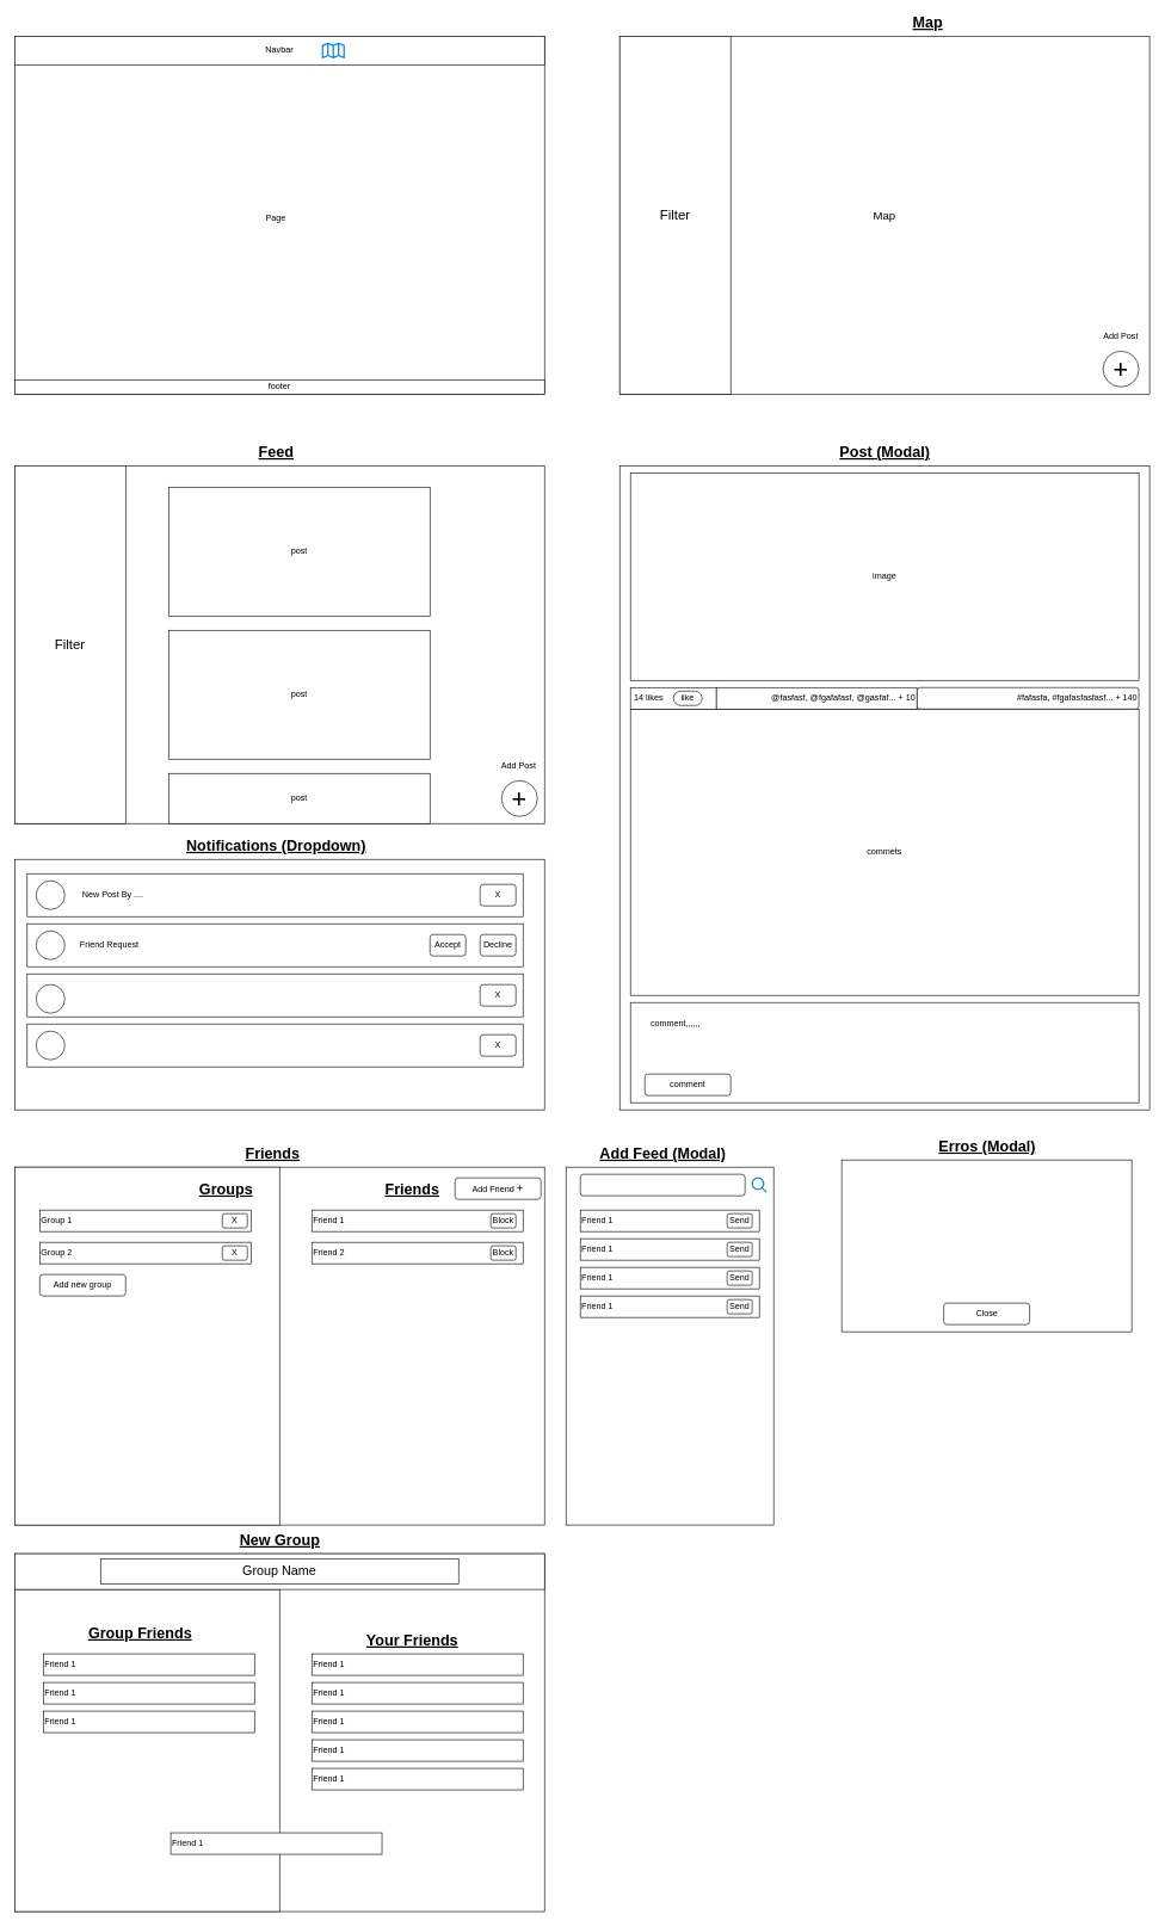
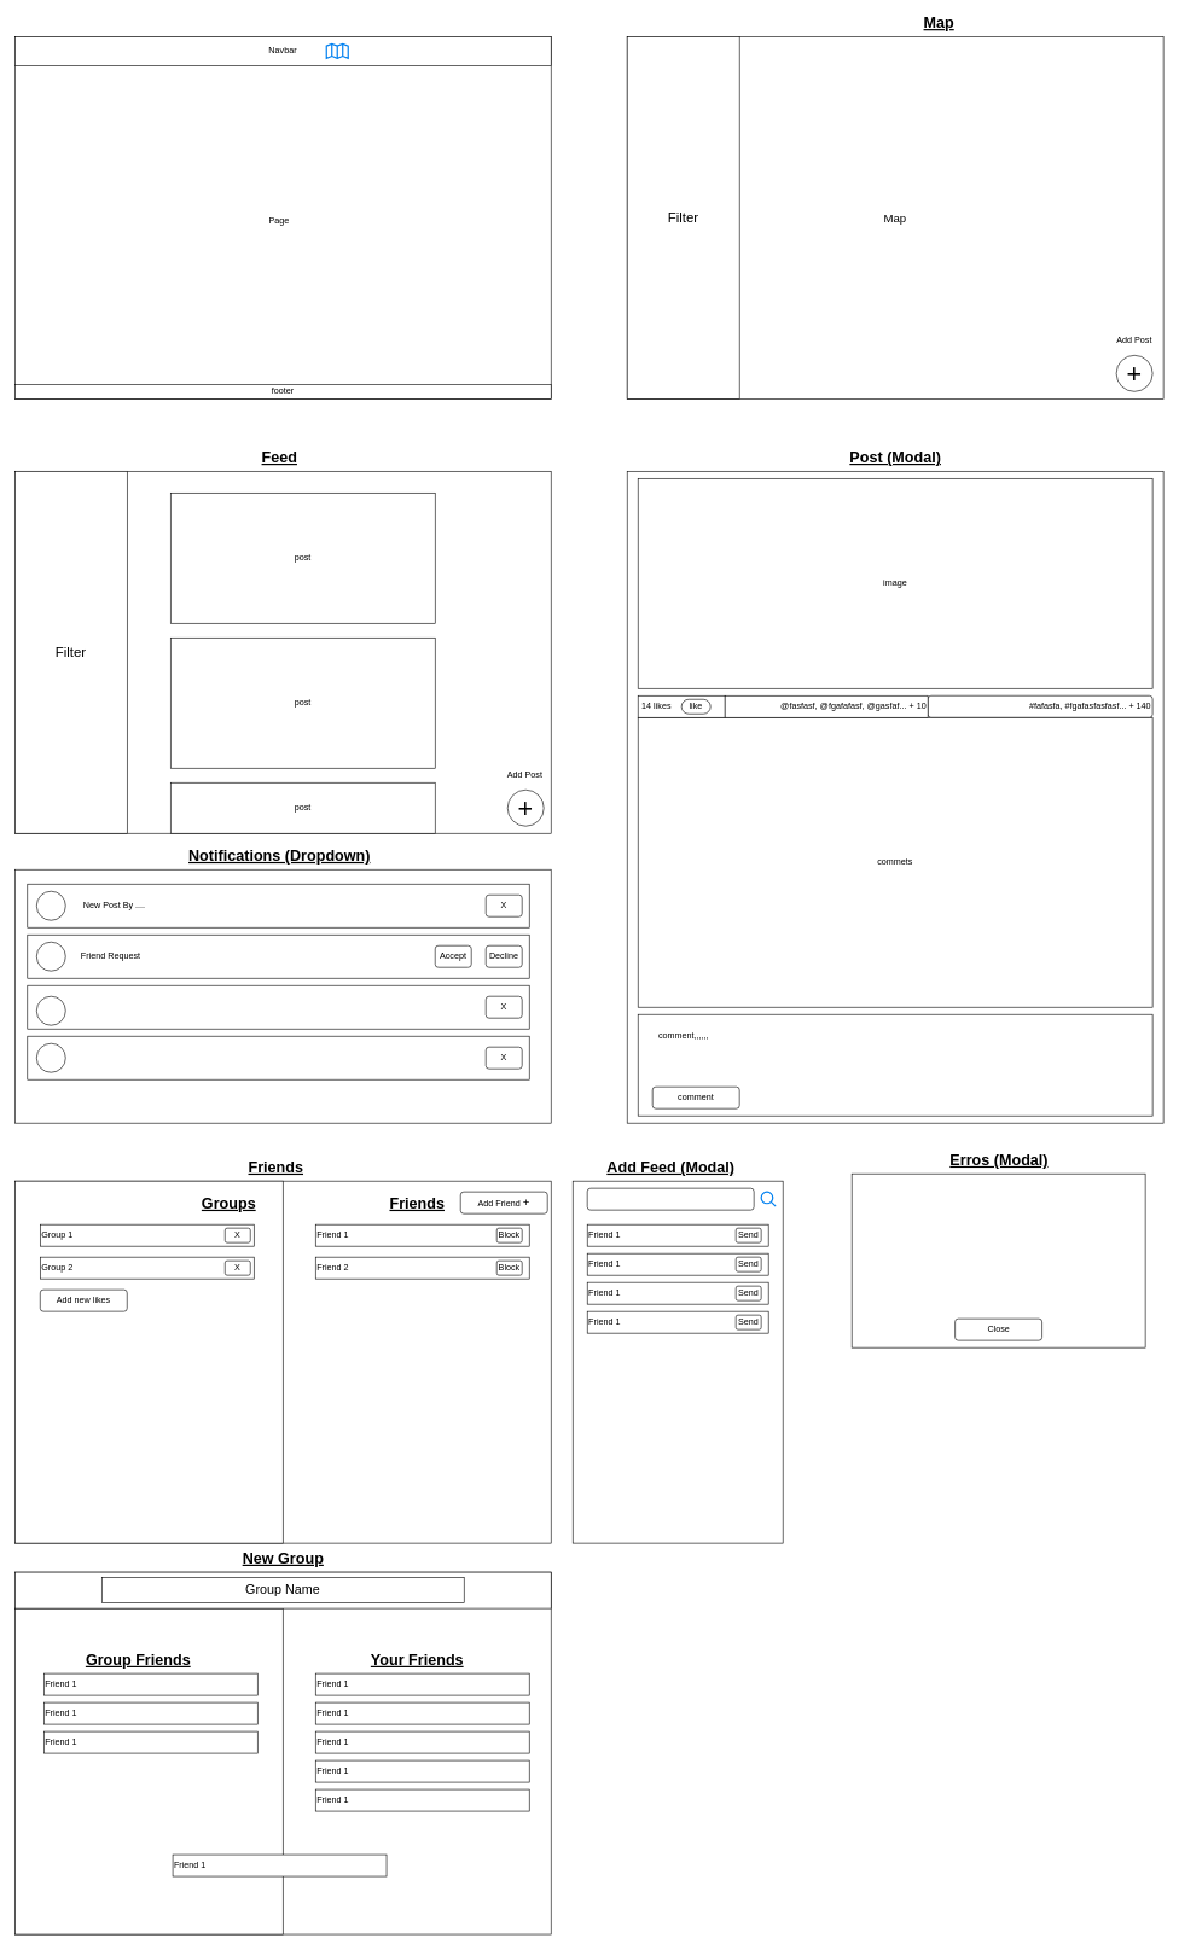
  <mxCell id="0" />
  <mxCell id="1" parent="0" />
  <mxCell id="2" value="" style="rounded=0;whiteSpace=wrap;html=1;" vertex="1" parent="1"><mxGeometry x="20" y="50" width="740" height="500" as="geometry" /></mxCell>
  <mxCell id="3" value="Navbar" style="rounded=0;whiteSpace=wrap;html=1;" vertex="1" parent="1"><mxGeometry x="20" y="50" width="740" height="40" as="geometry" /></mxCell>
  <mxCell id="4" value="footer" style="rounded=0;whiteSpace=wrap;html=1;" vertex="1" parent="1"><mxGeometry x="20" y="530" width="740" height="20" as="geometry" /></mxCell>
  <mxCell id="5" value="Page" style="text;html=1;strokeColor=none;fillColor=none;align=center;verticalAlign=middle;whiteSpace=wrap;rounded=0;" vertex="1" parent="1"><mxGeometry x="275" y="250" width="220" height="110" as="geometry" /></mxCell>
  <mxCell id="6" value="&lt;font style=&quot;font-size: 16px&quot;&gt;Map&lt;/font&gt;" style="rounded=0;whiteSpace=wrap;html=1;" vertex="1" parent="1"><mxGeometry x="865" y="50" width="740" height="500" as="geometry" /></mxCell>
  <mxCell id="7" value="&lt;font style=&quot;font-size: 21px&quot;&gt;&lt;b&gt;&lt;u&gt;Map&lt;/u&gt;&lt;/b&gt;&lt;/font&gt;" style="text;html=1;align=center;verticalAlign=middle;resizable=0;points=[];autosize=1;" vertex="1" parent="1"><mxGeometry x="1265" y="20" width="60" height="20" as="geometry" /></mxCell>
  <mxCell id="8" value="&lt;span style=&quot;font-size: 19px&quot;&gt;Filter&lt;/span&gt;" style="rounded=0;whiteSpace=wrap;html=1;" vertex="1" parent="1"><mxGeometry x="865" y="50" width="155" height="500" as="geometry" /></mxCell>
  <mxCell id="9" value="&lt;font style=&quot;font-size: 16px&quot;&gt;Feed&lt;/font&gt;" style="rounded=0;whiteSpace=wrap;html=1;" vertex="1" parent="1"><mxGeometry x="20" y="650" width="740" height="500" as="geometry" /></mxCell>
  <mxCell id="10" value="&lt;font style=&quot;font-size: 21px&quot;&gt;&lt;b&gt;&lt;u&gt;Feed&lt;/u&gt;&lt;/b&gt;&lt;/font&gt;" style="text;html=1;align=center;verticalAlign=middle;resizable=0;points=[];autosize=1;" vertex="1" parent="1"><mxGeometry x="355" y="620" width="60" height="20" as="geometry" /></mxCell>
  <mxCell id="11" value="&lt;span style=&quot;font-size: 19px&quot;&gt;Filter&lt;/span&gt;" style="rounded=0;whiteSpace=wrap;html=1;" vertex="1" parent="1"><mxGeometry x="20" y="650" width="155" height="500" as="geometry" /></mxCell>
  <mxCell id="12" value="post" style="rounded=0;whiteSpace=wrap;html=1;" vertex="1" parent="1"><mxGeometry x="235" y="680" width="365" height="180" as="geometry" /></mxCell>
  <mxCell id="13" value="post" style="rounded=0;whiteSpace=wrap;html=1;" vertex="1" parent="1"><mxGeometry x="235" y="880" width="365" height="180" as="geometry" /></mxCell>
  <mxCell id="14" value="post" style="rounded=0;whiteSpace=wrap;html=1;" vertex="1" parent="1"><mxGeometry x="235" y="1080" width="365" height="70" as="geometry" /></mxCell>
  <mxCell id="15" value="" style="rounded=0;whiteSpace=wrap;html=1;" vertex="1" parent="1"><mxGeometry x="865" y="650" width="740" height="900" as="geometry" /></mxCell>
  <mxCell id="16" value="&lt;span style=&quot;font-size: 21px&quot;&gt;&lt;b&gt;&lt;u&gt;Post (Modal)&lt;/u&gt;&lt;/b&gt;&lt;/span&gt;" style="text;html=1;align=center;verticalAlign=middle;resizable=0;points=[];autosize=1;" vertex="1" parent="1"><mxGeometry x="1165" y="620" width="140" height="20" as="geometry" /></mxCell>
  <mxCell id="17" value="image" style="rounded=0;whiteSpace=wrap;html=1;" vertex="1" parent="1"><mxGeometry x="880" y="660" width="710" height="290" as="geometry" /></mxCell>
  <mxCell id="18" value="commets" style="rounded=0;whiteSpace=wrap;html=1;" vertex="1" parent="1"><mxGeometry x="880" y="990" width="710" height="400" as="geometry" /></mxCell>
  <mxCell id="19" value="&amp;nbsp;14 likes" style="rounded=0;whiteSpace=wrap;html=1;align=left;" vertex="1" parent="1"><mxGeometry x="880" y="960" width="120" height="30" as="geometry" /></mxCell>
  <mxCell id="20" value="like" style="rounded=1;whiteSpace=wrap;html=1;arcSize=50;" vertex="1" parent="1"><mxGeometry x="940" y="965" width="40" height="20" as="geometry" /></mxCell>
  <mxCell id="21" value="#fafasfa, #fgafasfasfasf... + 140" style="whiteSpace=wrap;html=1;align=right;rounded=1;" vertex="1" parent="1"><mxGeometry x="1280" y="960" width="310" height="30" as="geometry" /></mxCell>
  <mxCell id="22" value="@fasfasf, @fgafafasf, @gasfaf... + 10" style="rounded=0;whiteSpace=wrap;html=1;align=right;" vertex="1" parent="1"><mxGeometry x="1000" y="960" width="280" height="30" as="geometry" /></mxCell>
  <mxCell id="23" value="" style="rounded=0;whiteSpace=wrap;html=1;" vertex="1" parent="1"><mxGeometry x="880" y="1400" width="710" height="140" as="geometry" /></mxCell>
  <mxCell id="24" value="comment" style="rounded=1;whiteSpace=wrap;html=1;" vertex="1" parent="1"><mxGeometry x="900" y="1500" width="120" height="30" as="geometry" /></mxCell>
  <mxCell id="25" value="comment,,,,,," style="text;html=1;strokeColor=none;fillColor=none;align=center;verticalAlign=middle;whiteSpace=wrap;rounded=0;" vertex="1" parent="1"><mxGeometry x="882.5" y="1420" width="120" height="20" as="geometry" /></mxCell>
  <mxCell id="26" value="" style="rounded=0;whiteSpace=wrap;html=1;" vertex="1" parent="1"><mxGeometry x="20" y="1200" width="740" height="350" as="geometry" /></mxCell>
  <mxCell id="27" value="&lt;font style=&quot;font-size: 21px&quot;&gt;&lt;b&gt;&lt;u&gt;Notifications (Dropdown)&lt;/u&gt;&lt;/b&gt;&lt;/font&gt;" style="text;html=1;align=center;verticalAlign=middle;resizable=0;points=[];autosize=1;" vertex="1" parent="1"><mxGeometry x="250" y="1170" width="270" height="20" as="geometry" /></mxCell>
  <mxCell id="28" value="" style="rounded=0;whiteSpace=wrap;html=1;" vertex="1" parent="1"><mxGeometry x="37.5" y="1220" width="692.5" height="60" as="geometry" /></mxCell>
  <mxCell id="29" value="" style="rounded=0;whiteSpace=wrap;html=1;" vertex="1" parent="1"><mxGeometry x="37.5" y="1290" width="692.5" height="60" as="geometry" /></mxCell>
  <mxCell id="30" value="" style="rounded=0;whiteSpace=wrap;html=1;" vertex="1" parent="1"><mxGeometry x="37.5" y="1360" width="692.5" height="60" as="geometry" /></mxCell>
  <mxCell id="31" value="" style="rounded=0;whiteSpace=wrap;html=1;" vertex="1" parent="1"><mxGeometry x="37.5" y="1430" width="692.5" height="60" as="geometry" /></mxCell>
  <mxCell id="32" value="X" style="rounded=1;whiteSpace=wrap;html=1;" vertex="1" parent="1"><mxGeometry x="670" y="1445" width="50" height="30" as="geometry" /></mxCell>
  <mxCell id="33" value="X" style="rounded=1;whiteSpace=wrap;html=1;" vertex="1" parent="1"><mxGeometry x="670" y="1375" width="50" height="30" as="geometry" /></mxCell>
  <mxCell id="34" value="Decline" style="rounded=1;whiteSpace=wrap;html=1;" vertex="1" parent="1"><mxGeometry x="670" y="1305" width="50" height="30" as="geometry" /></mxCell>
  <mxCell id="35" value="X" style="rounded=1;whiteSpace=wrap;html=1;" vertex="1" parent="1"><mxGeometry x="670" y="1235" width="50" height="30" as="geometry" /></mxCell>
  <mxCell id="36" value="" style="ellipse;whiteSpace=wrap;html=1;aspect=fixed;" vertex="1" parent="1"><mxGeometry x="50" y="1230" width="40" height="40" as="geometry" /></mxCell>
  <mxCell id="37" value="" style="ellipse;whiteSpace=wrap;html=1;aspect=fixed;" vertex="1" parent="1"><mxGeometry x="50" y="1300" width="40" height="40" as="geometry" /></mxCell>
  <mxCell id="38" value="" style="ellipse;whiteSpace=wrap;html=1;aspect=fixed;" vertex="1" parent="1"><mxGeometry x="50" y="1375" width="40" height="40" as="geometry" /></mxCell>
  <mxCell id="39" value="" style="ellipse;whiteSpace=wrap;html=1;aspect=fixed;" vertex="1" parent="1"><mxGeometry x="50" y="1440" width="40" height="40" as="geometry" /></mxCell>
  <mxCell id="40" value="" style="shape=image;html=1;verticalAlign=top;verticalLabelPosition=bottom;labelBackgroundColor=#ffffff;imageAspect=0;aspect=fixed;image=https://cdn1.iconfinder.com/data/icons/feather-2/24/bell-128.png" vertex="1" parent="1"><mxGeometry x="710" y="56" width="28" height="28" as="geometry" /></mxCell>
  <mxCell id="41" value="" style="html=1;verticalLabelPosition=bottom;align=center;labelBackgroundColor=#ffffff;verticalAlign=top;strokeWidth=2;strokeColor=#0080F0;shadow=0;dashed=0;shape=mxgraph.ios7.icons.map;" vertex="1" parent="1"><mxGeometry x="450" y="60" width="30" height="20" as="geometry" /></mxCell>
  <mxCell id="42" value="" style="shape=image;html=1;verticalAlign=top;verticalLabelPosition=bottom;labelBackgroundColor=#ffffff;imageAspect=0;aspect=fixed;image=https://cdn2.iconfinder.com/data/icons/wirecons-free-vector-icons/32/475341-group-128.png" vertex="1" parent="1"><mxGeometry x="650" y="54" width="30" height="30" as="geometry" /></mxCell>
  <mxCell id="43" value="" style="rounded=0;whiteSpace=wrap;html=1;" vertex="1" parent="1"><mxGeometry x="20" y="1630" width="740" height="500" as="geometry" /></mxCell>
  <mxCell id="44" value="&lt;font style=&quot;font-size: 21px&quot;&gt;&lt;b&gt;&lt;u&gt;Friends&lt;/u&gt;&lt;/b&gt;&lt;/font&gt;" style="text;html=1;align=center;verticalAlign=middle;resizable=0;points=[];autosize=1;" vertex="1" parent="1"><mxGeometry x="335" y="1600" width="90" height="20" as="geometry" /></mxCell>
  <mxCell id="45" value="" style="rounded=0;whiteSpace=wrap;html=1;" vertex="1" parent="1"><mxGeometry x="20" y="1630" width="370" height="500" as="geometry" /></mxCell>
  <mxCell id="46" value="" style="shape=image;html=1;verticalAlign=top;verticalLabelPosition=bottom;labelBackgroundColor=#ffffff;imageAspect=0;aspect=fixed;image=https://cdn4.iconfinder.com/data/icons/basic-ui-2-line/32/people-group-team-peoples-friend-128.png" vertex="1" parent="1"><mxGeometry x="40" y="1640" width="40" height="40" as="geometry" /></mxCell>
  <mxCell id="47" value="&lt;span style=&quot;font-size: 21px&quot;&gt;&lt;b&gt;&lt;u&gt;Groups&lt;/u&gt;&lt;/b&gt;&lt;/span&gt;" style="text;html=1;align=center;verticalAlign=middle;resizable=0;points=[];autosize=1;" vertex="1" parent="1"><mxGeometry x="270" y="1650" width="90" height="20" as="geometry" /></mxCell>
  <mxCell id="48" value="&lt;span style=&quot;font-size: 21px&quot;&gt;&lt;b&gt;&lt;u&gt;Friends&lt;/u&gt;&lt;/b&gt;&lt;/span&gt;" style="text;html=1;align=center;verticalAlign=middle;resizable=0;points=[];autosize=1;" vertex="1" parent="1"><mxGeometry x="530" y="1650" width="90" height="20" as="geometry" /></mxCell>
  <mxCell id="49" value="Group 1" style="rounded=0;whiteSpace=wrap;html=1;align=left;" vertex="1" parent="1"><mxGeometry x="55" y="1690" width="295" height="30" as="geometry" /></mxCell>
  <mxCell id="50" value="X" style="rounded=1;whiteSpace=wrap;html=1;" vertex="1" parent="1"><mxGeometry x="310" y="1695" width="35" height="20" as="geometry" /></mxCell>
  <mxCell id="51" value="Group 2" style="rounded=0;whiteSpace=wrap;html=1;align=left;" vertex="1" parent="1"><mxGeometry x="55" y="1735" width="295" height="30" as="geometry" /></mxCell>
  <mxCell id="52" value="X" style="rounded=1;whiteSpace=wrap;html=1;" vertex="1" parent="1"><mxGeometry x="310" y="1740" width="35" height="20" as="geometry" /></mxCell>
  <mxCell id="53" value="Friend 1" style="rounded=0;whiteSpace=wrap;html=1;align=left;" vertex="1" parent="1"><mxGeometry x="435" y="1690" width="295" height="30" as="geometry" /></mxCell>
  <mxCell id="54" value="Block" style="rounded=1;whiteSpace=wrap;html=1;" vertex="1" parent="1"><mxGeometry x="685" y="1695" width="35" height="20" as="geometry" /></mxCell>
  <mxCell id="55" value="Friend 2" style="rounded=0;whiteSpace=wrap;html=1;align=left;" vertex="1" parent="1"><mxGeometry x="435" y="1735" width="295" height="30" as="geometry" /></mxCell>
  <mxCell id="56" value="Block" style="rounded=1;whiteSpace=wrap;html=1;" vertex="1" parent="1"><mxGeometry x="685" y="1740" width="35" height="20" as="geometry" /></mxCell>
  <mxCell id="57" value="Add Friend &lt;font style=&quot;font-size: 16px&quot;&gt;+&lt;/font&gt;" style="rounded=1;whiteSpace=wrap;html=1;" vertex="1" parent="1"><mxGeometry x="635" y="1645" width="120" height="30" as="geometry" /></mxCell>
  <mxCell id="58" value="Friend Request" style="text;html=1;strokeColor=none;fillColor=none;align=center;verticalAlign=middle;whiteSpace=wrap;rounded=0;" vertex="1" parent="1"><mxGeometry x="105" y="1310" width="95" height="20" as="geometry" /></mxCell>
  <mxCell id="59" value="Accept" style="rounded=1;whiteSpace=wrap;html=1;" vertex="1" parent="1"><mxGeometry x="600" y="1305" width="50" height="30" as="geometry" /></mxCell>
  <mxCell id="60" value="New Post By ...." style="text;html=1;strokeColor=none;fillColor=none;align=center;verticalAlign=middle;whiteSpace=wrap;rounded=0;" vertex="1" parent="1"><mxGeometry x="105" y="1240" width="105" height="20" as="geometry" /></mxCell>
  <mxCell id="61" value="" style="rounded=0;whiteSpace=wrap;html=1;" vertex="1" parent="1"><mxGeometry x="790" y="1630" width="290" height="500" as="geometry" /></mxCell>
  <mxCell id="62" value="" style="rounded=1;whiteSpace=wrap;html=1;" vertex="1" parent="1"><mxGeometry x="810" y="1640" width="230" height="30" as="geometry" /></mxCell>
  <mxCell id="63" value="" style="html=1;verticalLabelPosition=bottom;align=center;labelBackgroundColor=#ffffff;verticalAlign=top;strokeWidth=2;strokeColor=#0080F0;shadow=0;dashed=0;shape=mxgraph.ios7.icons.looking_glass;" vertex="1" parent="1"><mxGeometry x="1050" y="1645" width="20" height="20" as="geometry" /></mxCell>
  <mxCell id="64" value="Friend 1" style="rounded=0;whiteSpace=wrap;html=1;align=left;" vertex="1" parent="1"><mxGeometry x="810" y="1690" width="250" height="30" as="geometry" /></mxCell>
  <mxCell id="65" value="Friend 1" style="rounded=0;whiteSpace=wrap;html=1;align=left;" vertex="1" parent="1"><mxGeometry x="810" y="1730" width="250" height="30" as="geometry" /></mxCell>
  <mxCell id="66" value="Friend 1" style="rounded=0;whiteSpace=wrap;html=1;align=left;" vertex="1" parent="1"><mxGeometry x="810" y="1770" width="250" height="30" as="geometry" /></mxCell>
  <mxCell id="67" value="Friend 1" style="rounded=0;whiteSpace=wrap;html=1;align=left;" vertex="1" parent="1"><mxGeometry x="810" y="1810" width="250" height="30" as="geometry" /></mxCell>
  <mxCell id="68" value="Send" style="rounded=1;whiteSpace=wrap;html=1;" vertex="1" parent="1"><mxGeometry x="1015" y="1695" width="35" height="20" as="geometry" /></mxCell>
  <mxCell id="69" value="Send" style="rounded=1;whiteSpace=wrap;html=1;" vertex="1" parent="1"><mxGeometry x="1015" y="1735" width="35" height="20" as="geometry" /></mxCell>
  <mxCell id="70" value="Send" style="rounded=1;whiteSpace=wrap;html=1;" vertex="1" parent="1"><mxGeometry x="1015" y="1775" width="35" height="20" as="geometry" /></mxCell>
  <mxCell id="71" value="Send" style="rounded=1;whiteSpace=wrap;html=1;" vertex="1" parent="1"><mxGeometry x="1015" y="1815" width="35" height="20" as="geometry" /></mxCell>
  <mxCell id="72" value="&lt;font style=&quot;font-size: 21px&quot;&gt;&lt;b&gt;&lt;u&gt;Add Feed (Modal)&lt;/u&gt;&lt;/b&gt;&lt;/font&gt;" style="text;html=1;align=center;verticalAlign=middle;resizable=0;points=[];autosize=1;" vertex="1" parent="1"><mxGeometry x="820" y="1600" width="210" height="20" as="geometry" /></mxCell>
- <mxCell id="73" value="Add new group" style="rounded=1;whiteSpace=wrap;html=1;" vertex="1" parent="1"><mxGeometry x="55" y="1780" width="120" height="30" as="geometry" /></mxCell>
+ <mxCell id="73" value="Add new likes" style="rounded=1;whiteSpace=wrap;html=1;" vertex="1" parent="1"><mxGeometry x="55" y="1780" width="120" height="30" as="geometry" /></mxCell>
  <mxCell id="74" value="" style="rounded=0;whiteSpace=wrap;html=1;" vertex="1" parent="1"><mxGeometry x="20" y="2170" width="740" height="500" as="geometry" /></mxCell>
  <mxCell id="75" value="&lt;font style=&quot;font-size: 21px&quot;&gt;&lt;b&gt;&lt;u&gt;New Group&lt;/u&gt;&lt;/b&gt;&lt;/font&gt;" style="text;html=1;align=center;verticalAlign=middle;resizable=0;points=[];autosize=1;" vertex="1" parent="1"><mxGeometry x="325" y="2140" width="130" height="20" as="geometry" /></mxCell>
  <mxCell id="76" value="" style="rounded=0;whiteSpace=wrap;html=1;" vertex="1" parent="1"><mxGeometry x="20" y="2220" width="370" height="450" as="geometry" /></mxCell>
- <mxCell id="77" value="&lt;b style=&quot;font-size: 21px&quot;&gt;&lt;u&gt;Group Friends&lt;/u&gt;&lt;/b&gt;" style="text;html=1;align=center;verticalAlign=middle;resizable=0;points=[];autosize=1;" vertex="1" parent="1"><mxGeometry x="115" y="2270" width="160" height="20" as="geometry" /></mxCell>
+ <mxCell id="77" value="&lt;b style=&quot;font-size: 21px&quot;&gt;&lt;u&gt;Group Friends&lt;/u&gt;&lt;/b&gt;" style="text;html=1;align=center;verticalAlign=middle;resizable=0;points=[];autosize=1;" vertex="1" parent="1"><mxGeometry x="110" y="2280" width="160" height="20" as="geometry" /></mxCell>
  <mxCell id="78" value="&lt;b style=&quot;font-size: 21px&quot;&gt;&lt;u&gt;Your Friends&lt;/u&gt;&lt;/b&gt;" style="text;html=1;align=center;verticalAlign=middle;resizable=0;points=[];autosize=1;" vertex="1" parent="1"><mxGeometry x="505" y="2280" width="140" height="20" as="geometry" /></mxCell>
  <mxCell id="79" value="Friend 1" style="rounded=0;whiteSpace=wrap;html=1;align=left;" vertex="1" parent="1"><mxGeometry x="435" y="2310" width="295" height="30" as="geometry" /></mxCell>
  <mxCell id="80" value="Friend 1" style="rounded=0;whiteSpace=wrap;html=1;align=left;" vertex="1" parent="1"><mxGeometry x="435" y="2350" width="295" height="30" as="geometry" /></mxCell>
  <mxCell id="81" value="Friend 1" style="rounded=0;whiteSpace=wrap;html=1;align=left;" vertex="1" parent="1"><mxGeometry x="435" y="2390" width="295" height="30" as="geometry" /></mxCell>
  <mxCell id="82" value="Friend 1" style="rounded=0;whiteSpace=wrap;html=1;align=left;" vertex="1" parent="1"><mxGeometry x="435" y="2470" width="295" height="30" as="geometry" /></mxCell>
  <mxCell id="83" value="Friend 1" style="rounded=0;whiteSpace=wrap;html=1;align=left;" vertex="1" parent="1"><mxGeometry x="60" y="2390" width="295" height="30" as="geometry" /></mxCell>
  <mxCell id="84" value="Friend 1" style="rounded=0;whiteSpace=wrap;html=1;align=left;" vertex="1" parent="1"><mxGeometry x="60" y="2350" width="295" height="30" as="geometry" /></mxCell>
  <mxCell id="85" value="Friend 1" style="rounded=0;whiteSpace=wrap;html=1;align=left;" vertex="1" parent="1"><mxGeometry x="435" y="2430" width="295" height="30" as="geometry" /></mxCell>
  <mxCell id="86" value="Friend 1" style="rounded=0;whiteSpace=wrap;html=1;align=left;" vertex="1" parent="1"><mxGeometry x="60" y="2310" width="295" height="30" as="geometry" /></mxCell>
  <mxCell id="87" value="Friend 1" style="rounded=0;whiteSpace=wrap;html=1;align=left;" vertex="1" parent="1"><mxGeometry x="238" y="2560" width="295" height="30" as="geometry" /></mxCell>
  <mxCell id="88" value="" style="rounded=0;whiteSpace=wrap;html=1;" vertex="1" parent="1"><mxGeometry x="20" y="2170" width="740" height="50" as="geometry" /></mxCell>
  <mxCell id="89" value="&lt;span style=&quot;font-size: 18px&quot;&gt;Group Name&lt;/span&gt;" style="rounded=0;whiteSpace=wrap;html=1;" vertex="1" parent="1"><mxGeometry x="140" y="2177.5" width="500" height="35" as="geometry" /></mxCell>
  <mxCell id="90" value="&lt;font style=&quot;font-size: 36px&quot;&gt;+&lt;/font&gt;" style="ellipse;whiteSpace=wrap;html=1;aspect=fixed;" vertex="1" parent="1"><mxGeometry x="700" y="1090" width="50" height="50" as="geometry" /></mxCell>
  <mxCell id="91" value="&lt;font style=&quot;font-size: 36px&quot;&gt;+&lt;/font&gt;" style="ellipse;whiteSpace=wrap;html=1;aspect=fixed;" vertex="1" parent="1"><mxGeometry x="1540" y="490" width="50" height="50" as="geometry" /></mxCell>
  <mxCell id="92" value="Add Post" style="text;html=1;strokeColor=none;fillColor=none;align=center;verticalAlign=middle;whiteSpace=wrap;rounded=0;" vertex="1" parent="1"><mxGeometry x="692" y="1060" width="64" height="20" as="geometry" /></mxCell>
  <mxCell id="93" value="Add Post" style="text;html=1;strokeColor=none;fillColor=none;align=center;verticalAlign=middle;whiteSpace=wrap;rounded=0;" vertex="1" parent="1"><mxGeometry x="1533" y="460" width="64" height="20" as="geometry" /></mxCell>
  <mxCell id="94" value="" style="rounded=0;whiteSpace=wrap;html=1;" vertex="1" parent="1"><mxGeometry x="1175" y="1620" width="405" height="240" as="geometry" /></mxCell>
  <mxCell id="95" value="&lt;font style=&quot;font-size: 21px&quot;&gt;&lt;b&gt;&lt;u&gt;Erros (Modal)&lt;/u&gt;&lt;/b&gt;&lt;/font&gt;" style="text;html=1;align=center;verticalAlign=middle;resizable=0;points=[];autosize=1;" vertex="1" parent="1"><mxGeometry x="1302.5" y="1590" width="150" height="20" as="geometry" /></mxCell>
  <mxCell id="96" value="Close" style="rounded=1;whiteSpace=wrap;html=1;" vertex="1" parent="1"><mxGeometry x="1317.5" y="1820" width="120" height="30" as="geometry" /></mxCell>
